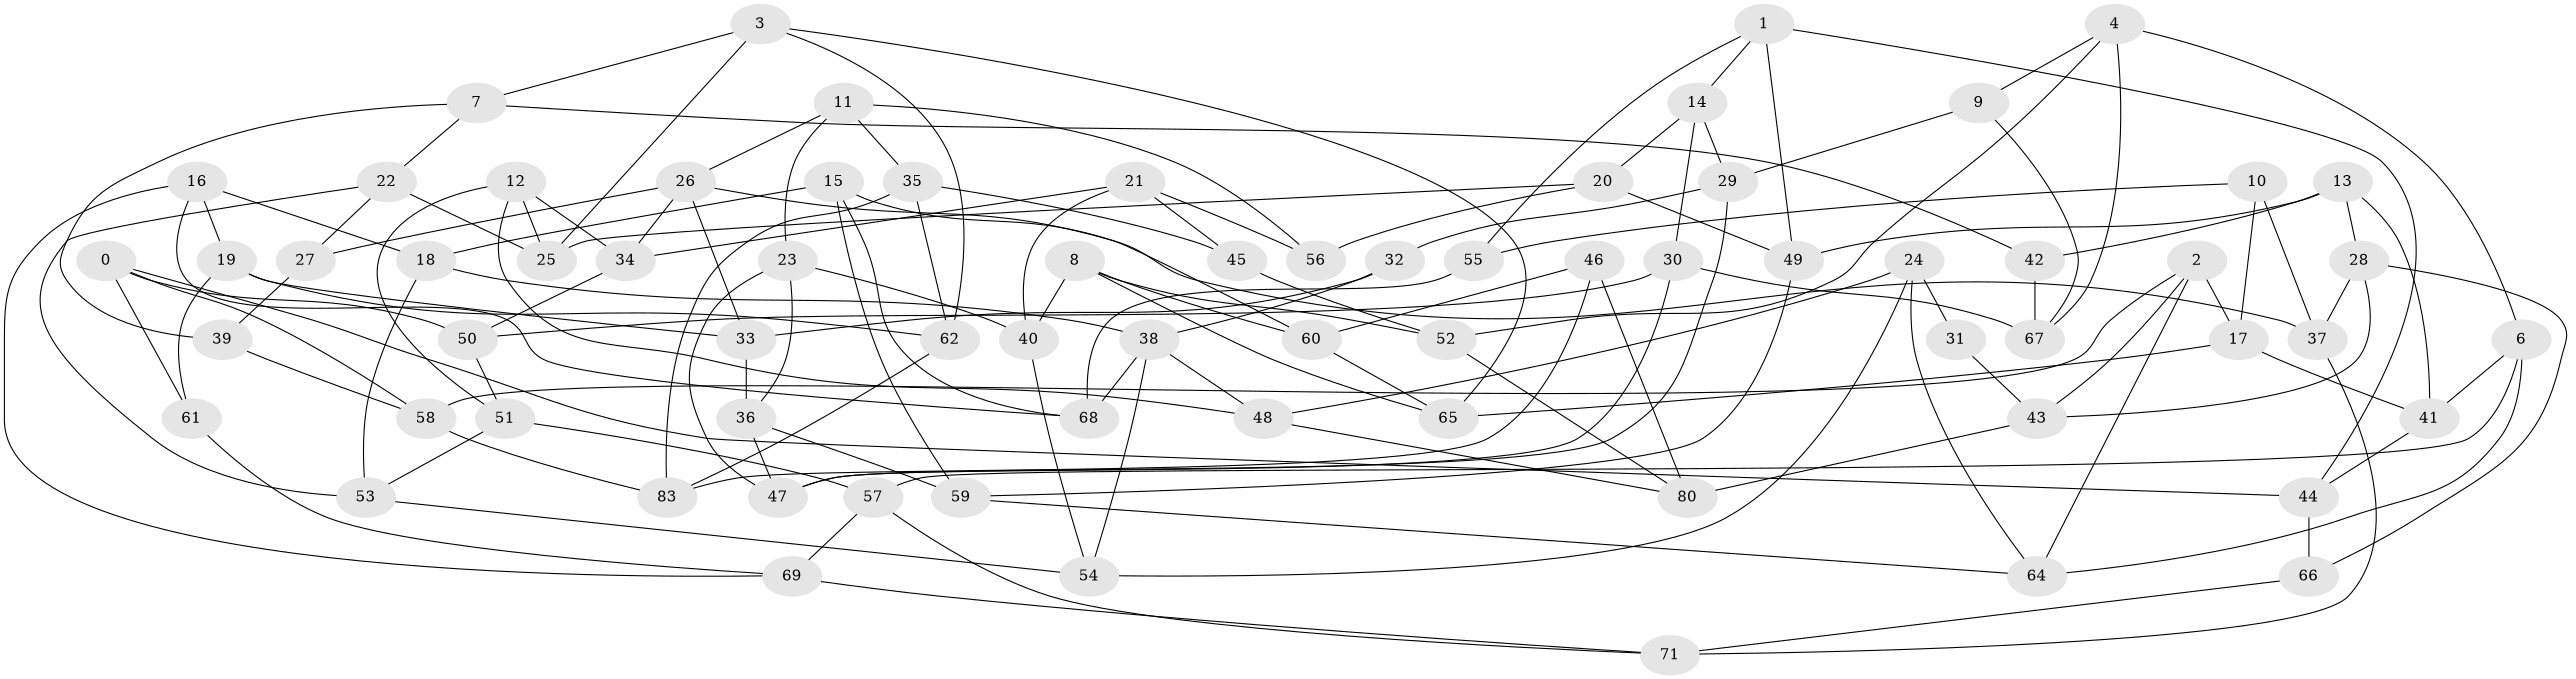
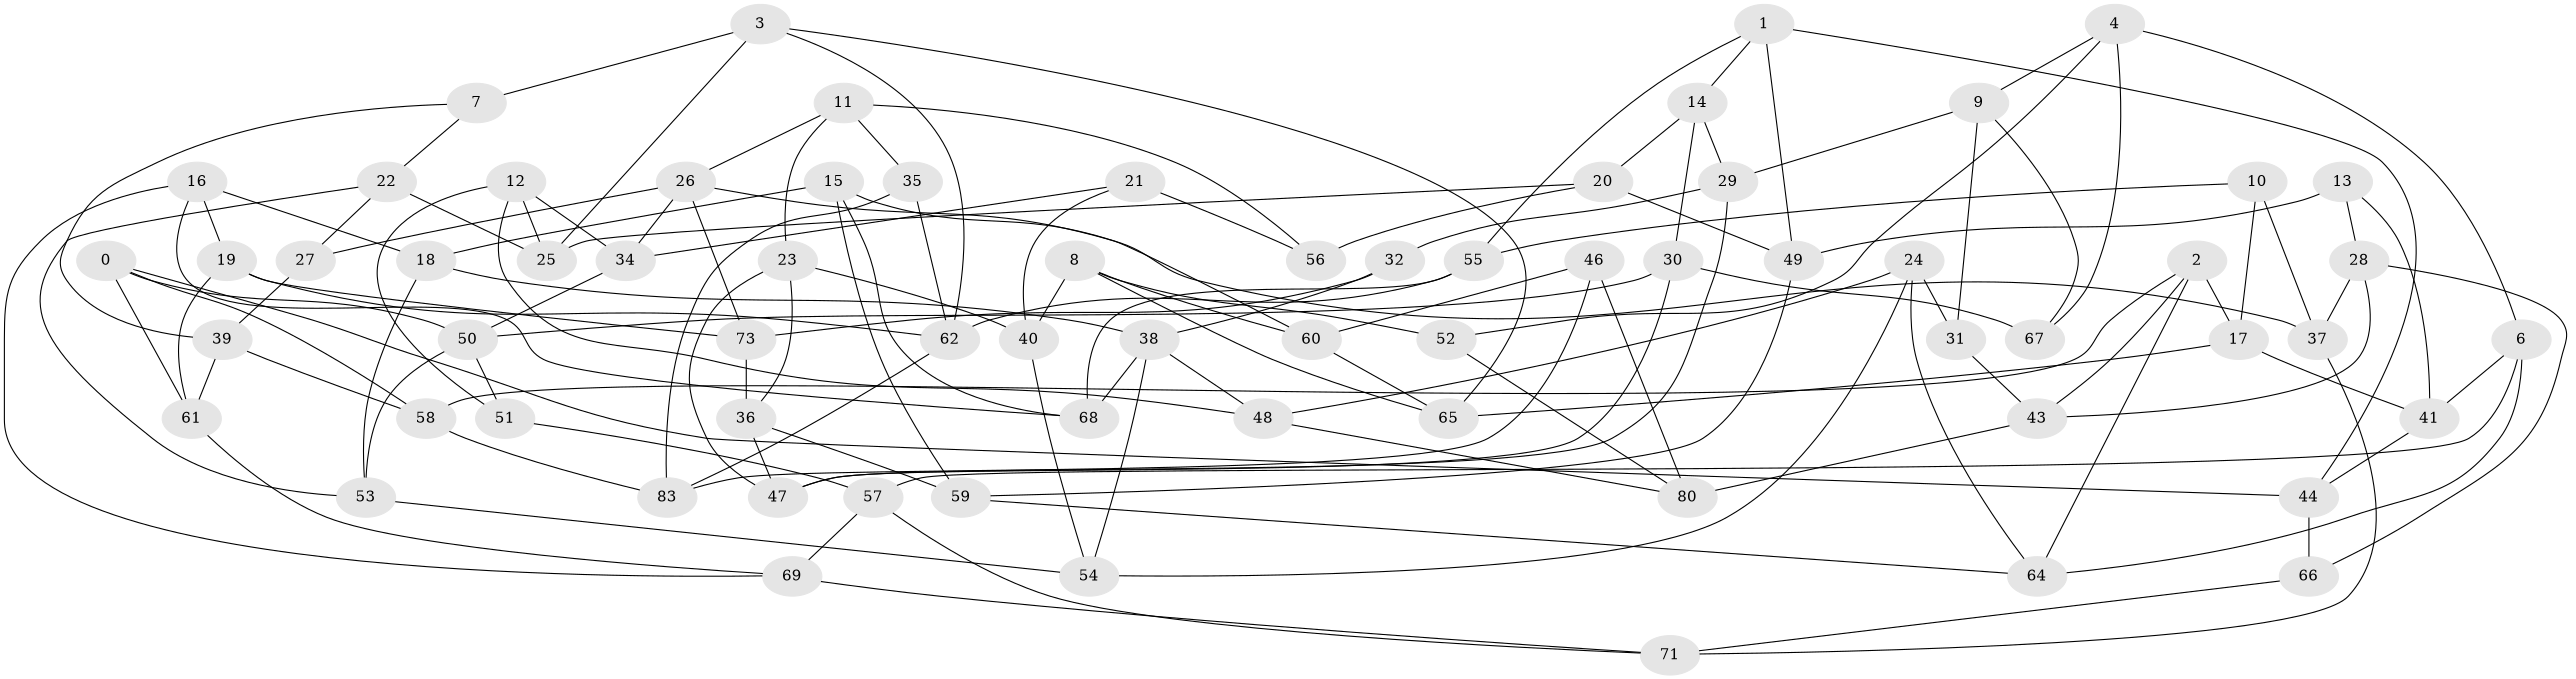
  graph {
    node [color=gray90 style=filled]
    1
    14
    44
    49
    55
    29
    20
    30
    66
    59
    62
    68
    2
    17
    43
    58
    64
    65
    41
    n20 [label=80]
    n21 [label=83]
    3
    7
    25
    22
    39
-   42
    4
    6
    9
    52
    67
    57
    31
    n35 [label=0]
    50
    61
    51
    69
    71
    53
    27
    8
    40
    60
    54
    32
    47
    10
    37
    38
-   33
+   33 [label=73]
    11
    23
    26
    35
    56
    36
    34
-   45
    12
    48
    13
    28
    15
    18
    16
    19
    46
    21
    24
    1 -- 14
    1 -- 44
    1 -- 49
    1 -- 55
    14 -- 29
    14 -- 20
    14 -- 30
    44 -- 66
    49 -- 59
+   55 -- 62
    55 -- 68
    29 -- 32
    29 -- 47
    20 -- 49
    20 -- 25
    20 -- 56
    30 -- 67
    30 -- 50
    30 -- 47
    66 -- 71
    59 -- 64
    62 -- n21
    2 -- 17
    2 -- 43
    2 -- 58
    2 -- 64
    17 -- 65
    17 -- 41
    43 -- n20
    58 -- n21
    41 -- 44
    3 -- 62
    3 -- 65
    3 -- 7
    3 -- 25
    7 -- 22
    7 -- 39
-   7 -- 42
    22 -- 25
    22 -- 53
    22 -- 27
    39 -- 58
-   42 -- 67
+   39 -- 61
    4 -- 6
    4 -- 9
    4 -- 52
    4 -- 67
    6 -- 64
    6 -- 41
    6 -- 57
    9 -- 29
    9 -- 67
+   9 -- 31
    52 -- n20
    57 -- 69
    57 -- 71
    31 -- 43
    n35 -- 44
    n35 -- 58
    n35 -- 50
    n35 -- 61
    50 -- 51
    61 -- 69
    51 -- 57
-   51 -- 53
+   50 -- 53
    69 -- 71
    53 -- 54
    27 -- 39
    8 -- 65
    8 -- 52
    8 -- 40
    8 -- 60
    40 -- 54
    60 -- 65
    32 -- 38
    32 -- 33
    10 -- 55
    10 -- 17
    10 -- 37
    37 -- 71
    38 -- 68
    38 -- 54
    38 -- 48
    33 -- 36
    11 -- 23
    11 -- 26
    11 -- 35
    11 -- 56
    23 -- 40
    23 -- 47
    23 -- 36
    26 -- 27
    26 -- 37
    26 -- 33
    26 -- 34
    35 -- 62
    35 -- n21
-   35 -- 45
    36 -- 59
    36 -- 47
    34 -- 50
-   45 -- 52
    12 -- 25
    12 -- 51
    12 -- 34
    12 -- 48
    48 -- n20
    13 -- 49
    13 -- 41
-   13 -- 42
    13 -- 28
    28 -- 66
    28 -- 43
    28 -- 37
    15 -- 59
    15 -- 68
    15 -- 60
    15 -- 18
    18 -- 53
    18 -- 38
    16 -- 68
    16 -- 69
    16 -- 18
    16 -- 19
    19 -- 62
    19 -- 61
    19 -- 33
    46 -- n20
    46 -- n21
    46 -- 60
    21 -- 40
    21 -- 56
    21 -- 34
-   21 -- 45
    24 -- 64
    24 -- 31
    24 -- 54
    24 -- 48
  }
